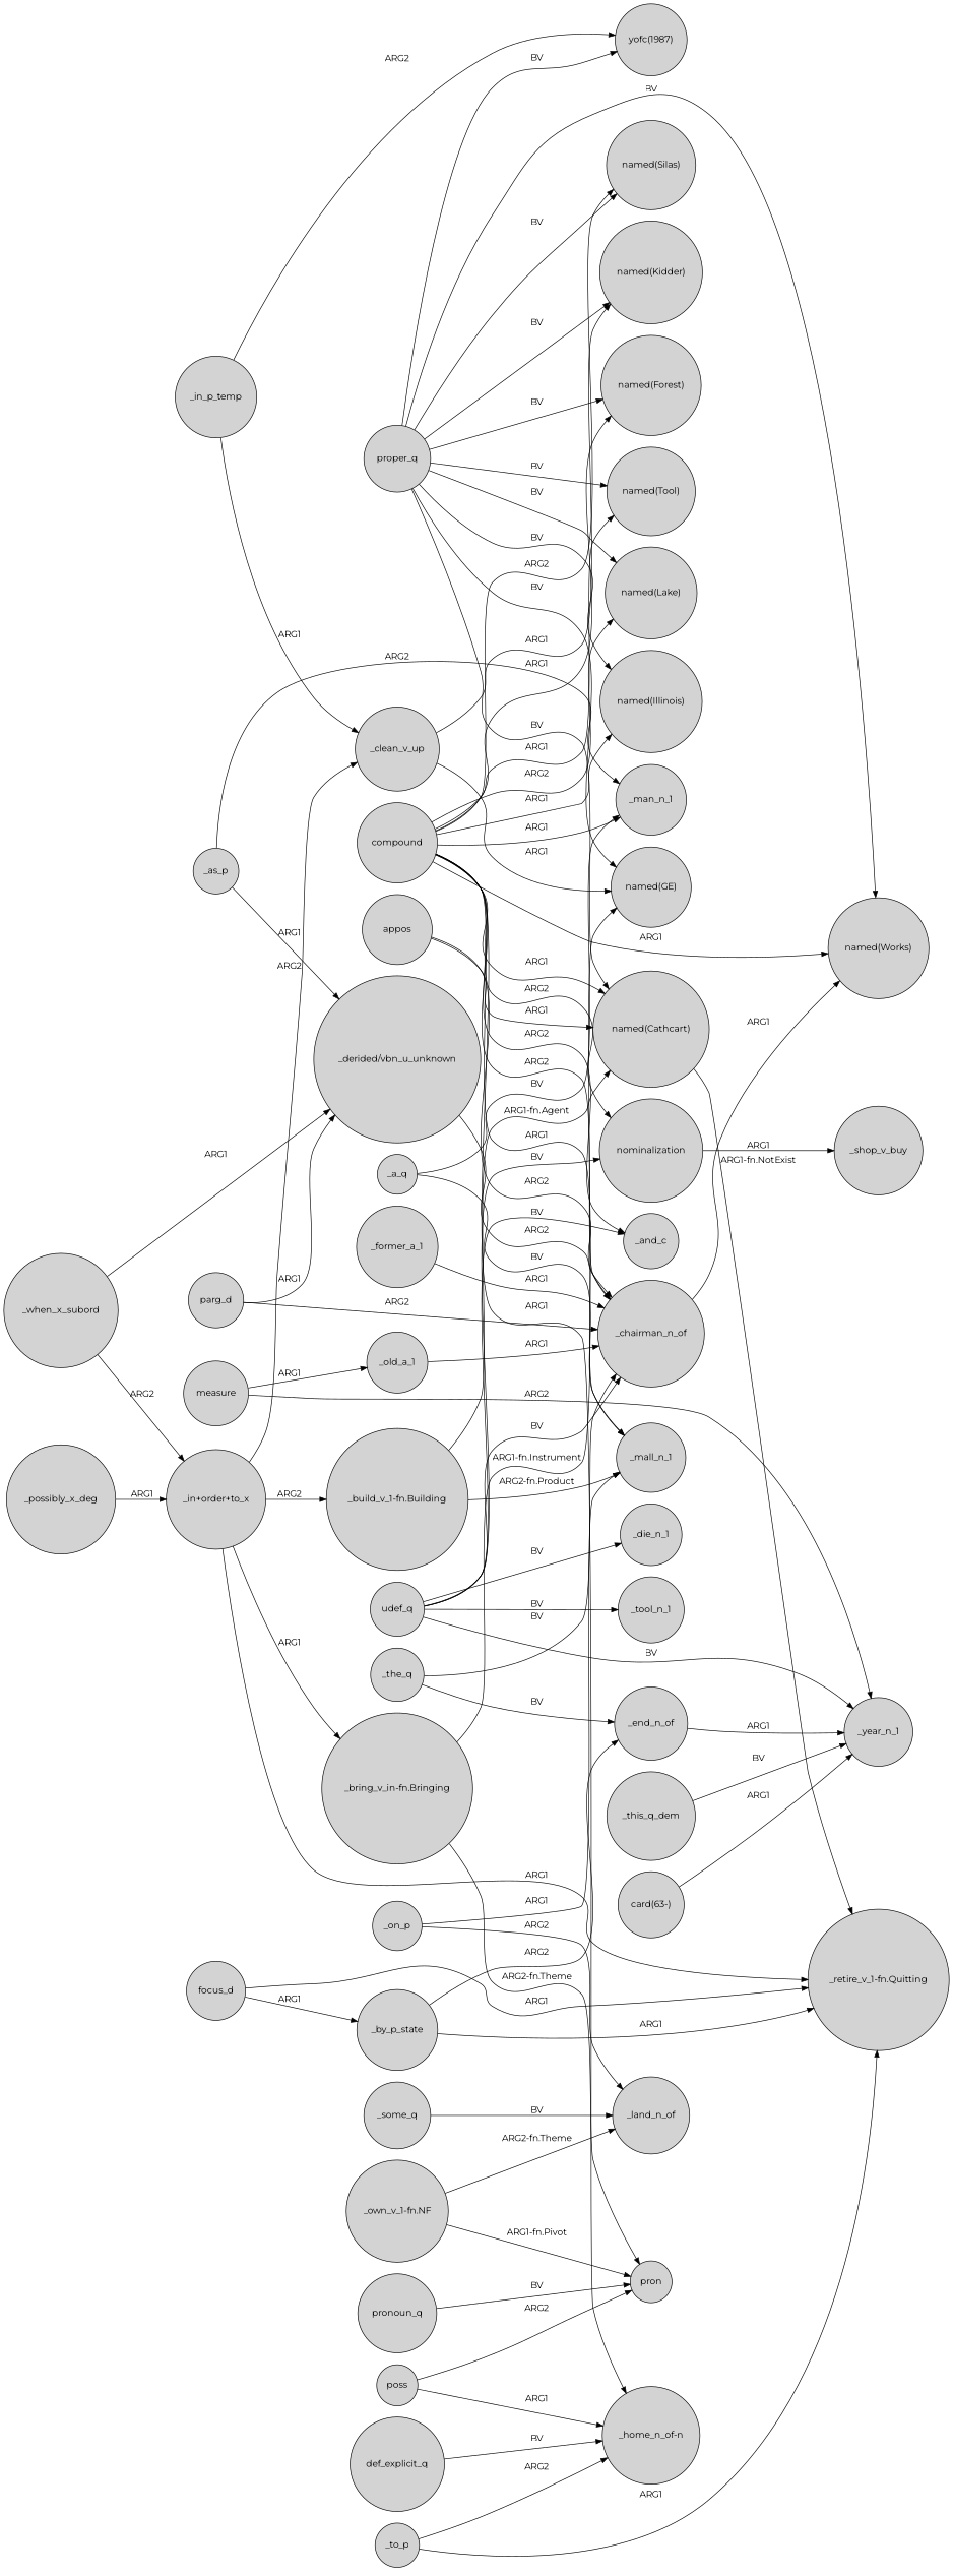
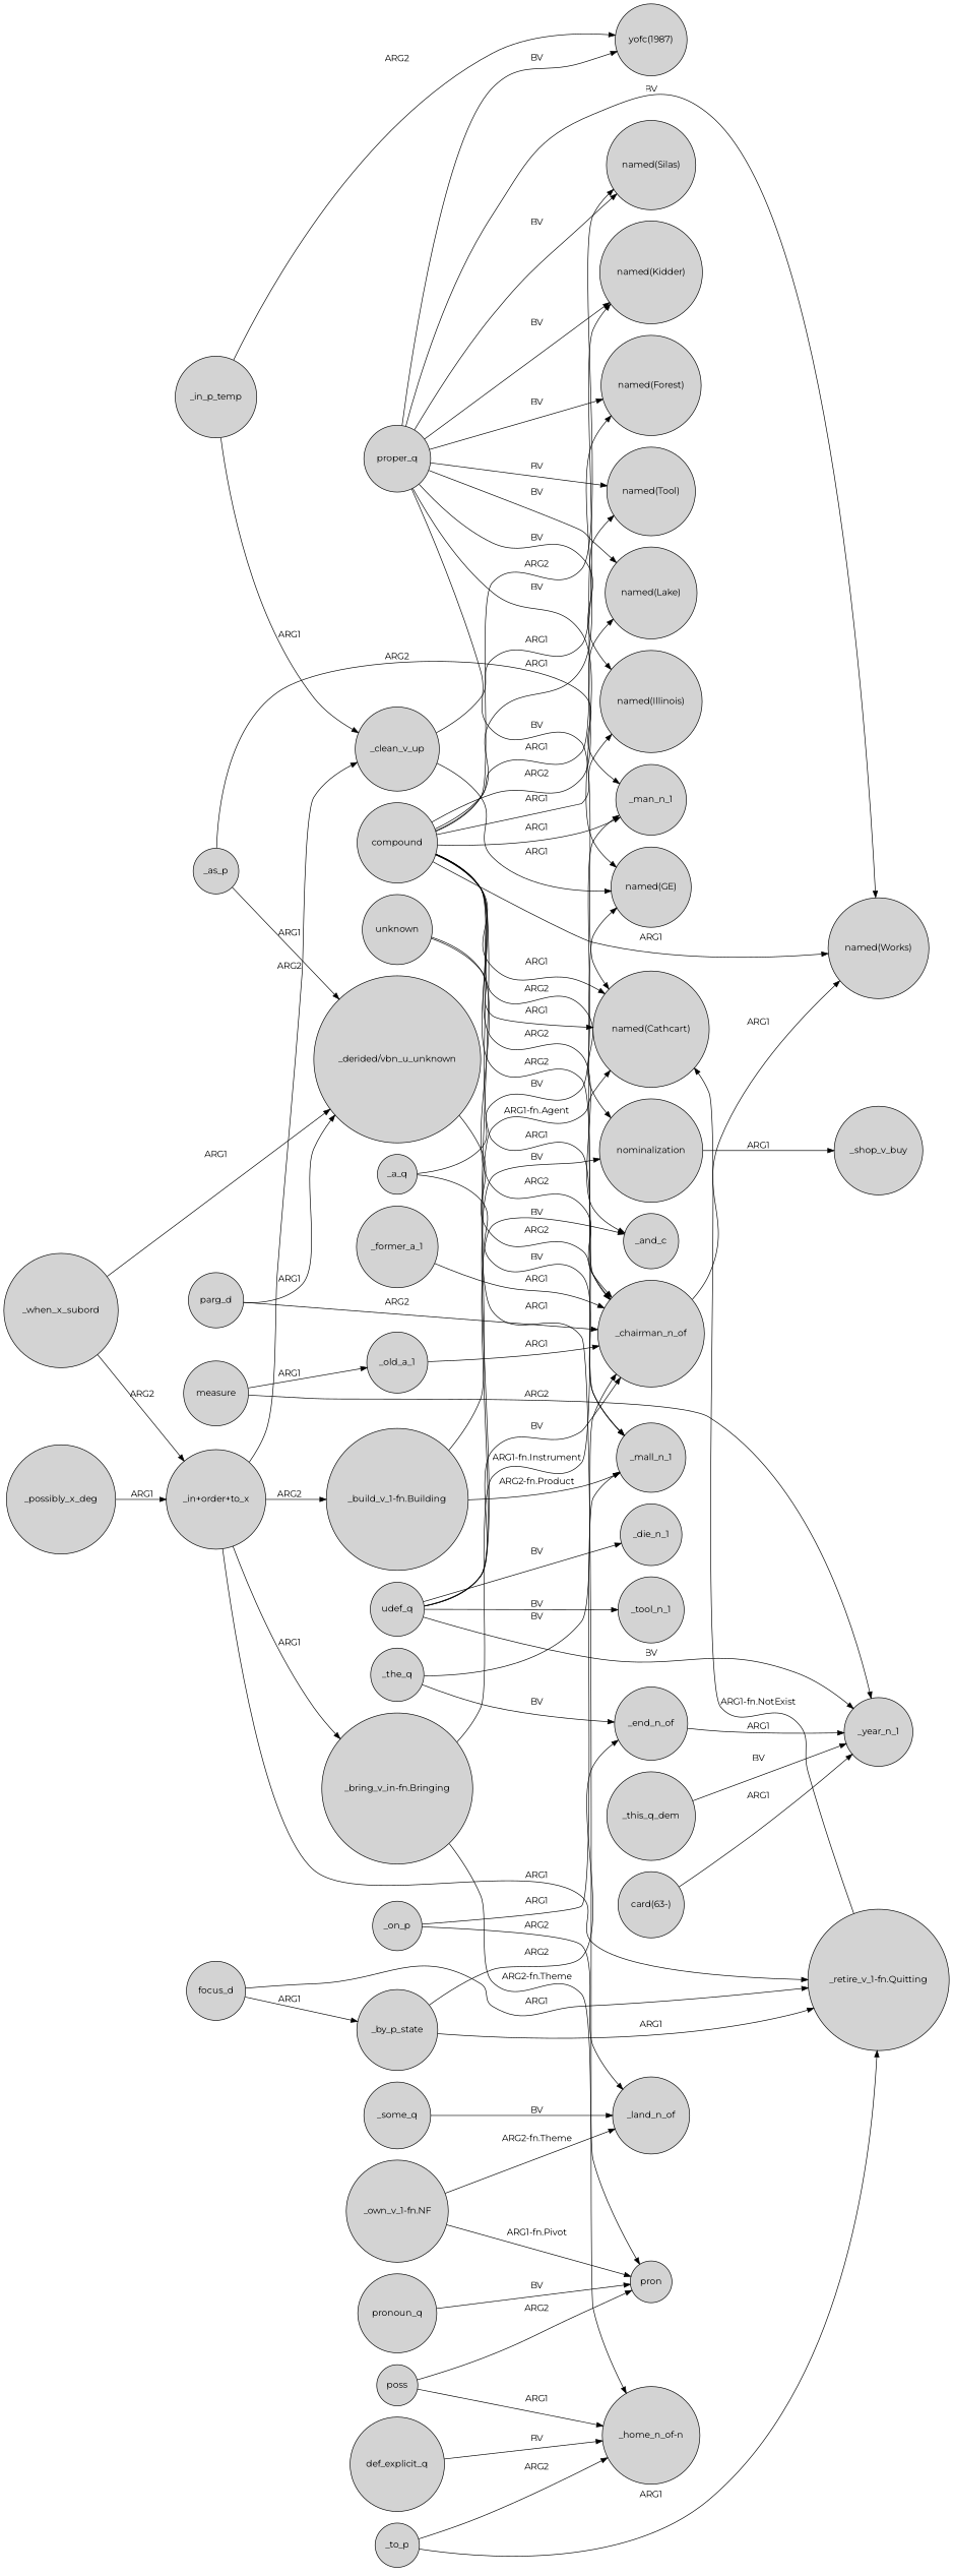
  digraph {
    fontname=Montserrat
    rankdir=LR
    node [fontname=Montserrat shape=circle style=filled]
    edge [fontname=Montserrat]
    _in_p_temp
    "yofc(1987)"
    _clean_v_up
    "named(GE)"
    "named(Kidder)"
    compound
    _man_n_1
    "named(Lake)"
    "named(Illinois)"
    "_home_n_of-n"
    "named(Silas)"
    _and_c
    _chairman_n_of
    nominalization
    "named(Tool)"
    _mall_n_1
    "named(Works)"
    "named(Cathcart)"
    "named(Forest)"
    _shop_v_buy
    measure
    _year_n_1
    _old_a_1
    _as_p
    "_derided/vbn_u_unknown"
    poss
    pron
    proper_q
    pronoun_q
    _the_q
    _end_n_of
    udef_q
    _die_n_1
    _tool_n_1
    _by_p_state
    "_retire_v_1-fn.Quitting"
    "_own_v_1-fn.NF"
    _land_n_of
    focus_d
    "_in+order+to_x"
    "_build_v_1-fn.Building"
    "_bring_v_in-fn.Bringing"
    _possibly_x_deg
    _a_q
    def_explicit_q
-   appos
+   appos [label=unknown]
    _on_p
    _this_q_dem
    _former_a_1
    parg_d
    _to_p
    _when_x_subord
    _some_q
    "card(63-)"
    _in_p_temp -> "yofc(1987)" [label=ARG2]
    _in_p_temp -> _clean_v_up [label=ARG1]
    _clean_v_up -> "named(GE)" [label=ARG1]
    _clean_v_up -> "named(Kidder)" [label=ARG1]
    compound -> _man_n_1 [label=ARG1]
    compound -> "named(Lake)" [label=ARG2]
    compound -> "named(Illinois)" [label=ARG1]
    compound -> "_home_n_of-n" [label=ARG1]
    compound -> "named(Silas)" [label=ARG2]
    compound -> _and_c [label=ARG2]
    compound -> _chairman_n_of [label=ARG2]
    compound -> nominalization [label=ARG2]
    compound -> "named(Tool)" [label=ARG1]
    compound -> _mall_n_1 [label=ARG1]
    compound -> "named(Works)" [label=ARG1]
    compound -> "named(Cathcart)" [label=ARG1]
    compound -> "named(Forest)" [label=ARG1]
    _chairman_n_of -> "named(Works)" [label=ARG1]
    nominalization -> _shop_v_buy [label=ARG1]
    measure -> _year_n_1 [label=ARG2]
    measure -> _old_a_1 [label=ARG1]
    _old_a_1 -> _chairman_n_of [label=ARG1]
    _as_p -> _man_n_1 [label=ARG2]
    _as_p -> "_derided/vbn_u_unknown" [label=ARG1]
    "_derided/vbn_u_unknown" -> _chairman_n_of [label=ARG2]
    poss -> "_home_n_of-n" [label=ARG1]
    poss -> pron [label=ARG2]
    proper_q -> "yofc(1987)" [label=BV]
    proper_q -> "named(GE)" [label=BV]
    proper_q -> "named(Kidder)" [label=BV]
    proper_q -> "named(Lake)" [label=BV]
    proper_q -> "named(Illinois)" [label=BV]
    proper_q -> "named(Silas)" [label=BV]
    proper_q -> "named(Tool)" [label=BV]
    proper_q -> "named(Works)" [label=BV]
    proper_q -> "named(Cathcart)" [label=BV]
    proper_q -> "named(Forest)" [label=BV]
    pronoun_q -> pron [label=BV]
    _the_q -> _chairman_n_of [label=BV]
    _the_q -> _end_n_of [label=BV]
    _end_n_of -> _year_n_1 [label=ARG1]
    udef_q -> _and_c [label=BV]
    udef_q -> _chairman_n_of [label=BV]
    udef_q -> nominalization [label=BV]
    udef_q -> _year_n_1 [label=BV]
    udef_q -> _die_n_1 [label=BV]
    udef_q -> _tool_n_1 [label=BV]
    _by_p_state -> _end_n_of [label=ARG2]
    _by_p_state -> "_retire_v_1-fn.Quitting" [label=ARG1]
-   "named(Cathcart)" -> "_retire_v_1-fn.Quitting" [label="ARG1-fn.NotExist"]
+   "_retire_v_1-fn.Quitting" -> "named(Cathcart)" [label="ARG1-fn.NotExist"]
    "_own_v_1-fn.NF" -> pron [label="ARG1-fn.Pivot"]
    "_own_v_1-fn.NF" -> _land_n_of [label="ARG2-fn.Theme"]
    focus_d -> _by_p_state [label=ARG1]
    focus_d -> "_retire_v_1-fn.Quitting" [label=ARG1]
    "_in+order+to_x" -> _clean_v_up [label=ARG2]
    "_in+order+to_x" -> "_retire_v_1-fn.Quitting" [label=ARG1]
    "_in+order+to_x" -> "_build_v_1-fn.Building" [label=ARG2]
    "_in+order+to_x" -> "_bring_v_in-fn.Bringing" [label=ARG1]
    "_build_v_1-fn.Building" -> _mall_n_1 [label="ARG2-fn.Product"]
    "_build_v_1-fn.Building" -> "named(Cathcart)" [label="ARG1-fn.Agent"]
    "_bring_v_in-fn.Bringing" -> "named(GE)" [label="ARG1-fn.Instrument"]
    "_bring_v_in-fn.Bringing" -> pron [label="ARG2-fn.Theme"]
    _possibly_x_deg -> "_in+order+to_x" [label=ARG1]
    _a_q -> _man_n_1 [label=BV]
    _a_q -> _mall_n_1 [label=BV]
    def_explicit_q -> "_home_n_of-n" [label=BV]
    appos -> _chairman_n_of [label=ARG2]
    appos -> "named(Cathcart)" [label=ARG1]
    _on_p -> _mall_n_1 [label=ARG1]
    _on_p -> _land_n_of [label=ARG2]
    _this_q_dem -> _year_n_1 [label=BV]
    _former_a_1 -> _chairman_n_of [label=ARG1]
    parg_d -> _chairman_n_of [label=ARG2]
    parg_d -> "_derided/vbn_u_unknown" [label=ARG1]
    _to_p -> "_home_n_of-n" [label=ARG2]
    _to_p -> "_retire_v_1-fn.Quitting" [label=ARG1]
    _when_x_subord -> "_derided/vbn_u_unknown" [label=ARG1]
    _when_x_subord -> "_in+order+to_x" [label=ARG2]
    _some_q -> _land_n_of [label=BV]
    "card(63-)" -> _year_n_1 [label=ARG1]
  }
